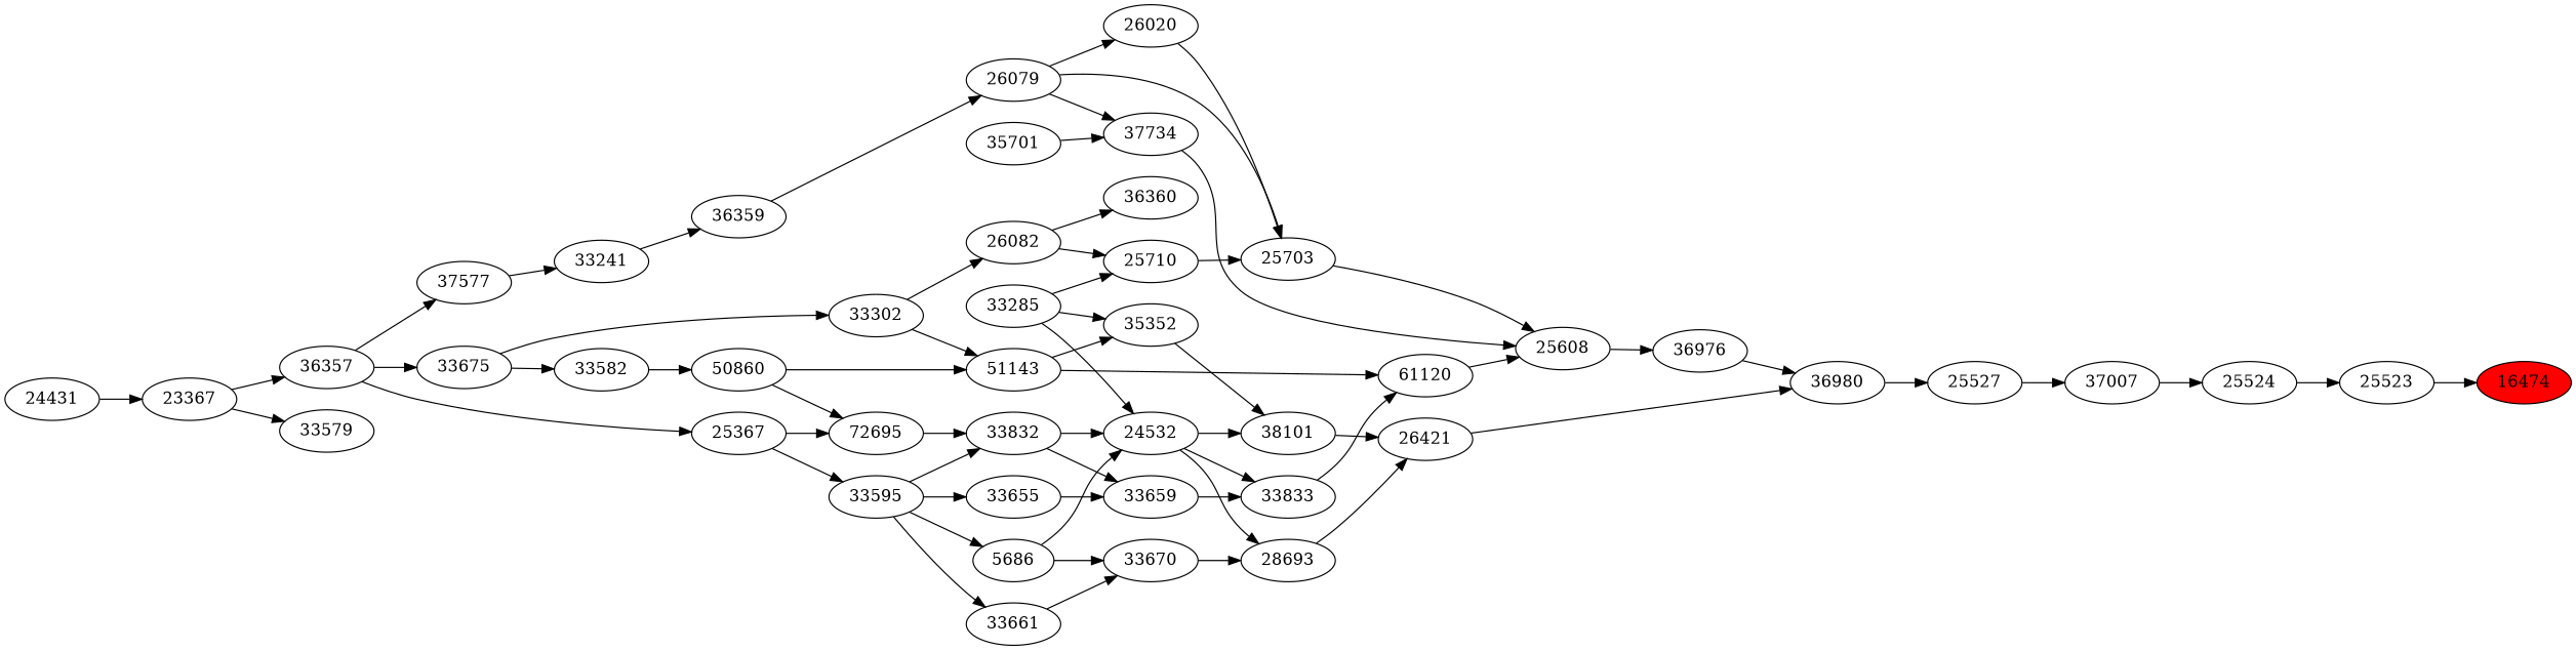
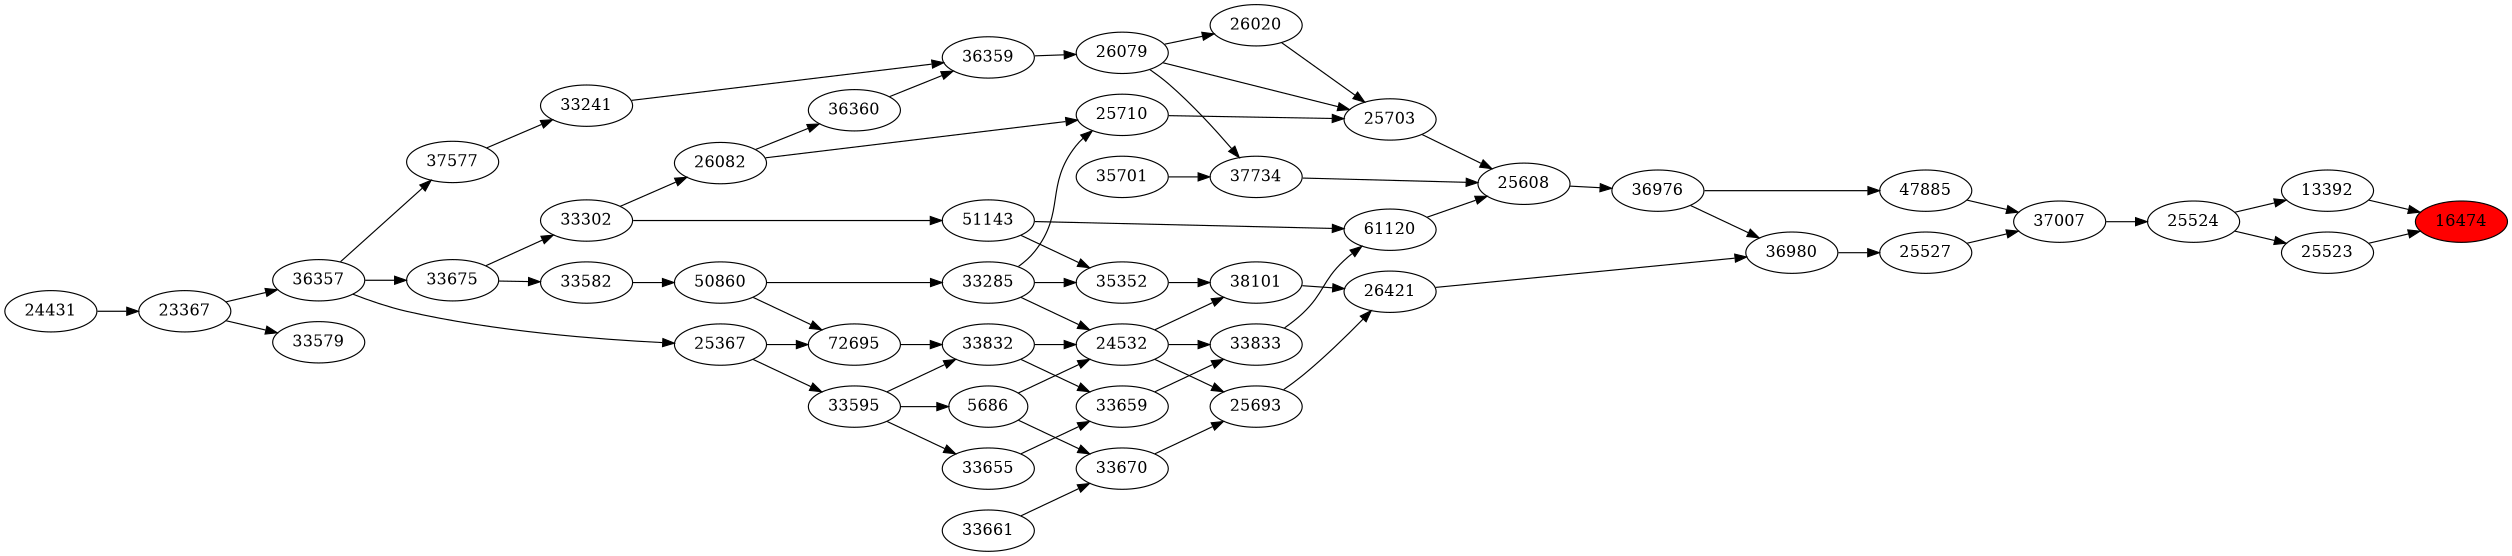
  strict digraph {
    rankdir=LR
    n1 [fillcolor=red label=16474 style=filled]
+   n2 [label=13392]
    n3 [label=25523]
    n4 [label=25524]
    n5 [label=37007]
    n6 [label=25527]
+   n7 [label=47885]
    n8 [label=36980]
    n9 [label=36976]
    n10 [label=26421]
    n11 [label=25608]
-   n12 [label=28693]
+   n12 [label=25693]
    n13 [label=38101]
    n14 [label=25703]
    n15 [label=37734]
    n16 [label=61120]
    n17 [label=24532]
    n18 [label=33833]
    n19 [label=33670]
    n20 [label=35352]
    n21 [label=26020]
    n22 [label=26079]
    n23 [label=25710]
    n24 [label=35701]
    n25 [label=51143]
    n26 [label=33285]
    n27 [label=5686]
    n28 [label=33832]
    n29 [label=33659]
    n30 [label=33661]
    n31 [label=36359]
    n32 [label=26082]
    n33 [label=36360]
    n34 [label=50860]
    n35 [label=72695]
    n36 [label=33302]
    n37 [label=33595]
    n38 [label=33655]
    n39 [label=33241]
    n40 [label=33582]
    n41 [label=33675]
    n42 [label=25367]
    n43 [label=37577]
    n44 [label=33579]
    n45 [label=36357]
    n46 [label=23367]
    n47 [label=24431]
+   n2 -> n1
    n3 -> n1
+   n4 -> n2
    n4 -> n3
    n5 -> n4
    n6 -> n5
+   n7 -> n5
    n8 -> n6
+   n9 -> n7
    n9 -> n8
    n10 -> n8
    n11 -> n9
    n12 -> n10
    n13 -> n10
    n14 -> n11
    n15 -> n11
    n16 -> n11
    n17 -> n12
    n17 -> n13
    n17 -> n18
    n18 -> n16
    n19 -> n12
    n20 -> n13
    n21 -> n14
    n22 -> n14
    n22 -> n15
    n22 -> n21
    n23 -> n14
    n24 -> n15
    n25 -> n16
    n25 -> n20
    n26 -> n17
    n26 -> n20
    n26 -> n23
    n27 -> n17
    n27 -> n19
    n28 -> n17
    n28 -> n29
    n29 -> n18
    n30 -> n19
    n31 -> n22
    n32 -> n23
    n32 -> n33
-   n34 -> n25
+   n33 -> n31
+   n34 -> n26
    n34 -> n35
    n35 -> n28
    n36 -> n25
    n36 -> n32
    n37 -> n27
    n37 -> n28
-   n37 -> n30
    n37 -> n38
    n38 -> n29
    n39 -> n31
    n40 -> n34
    n41 -> n36
    n41 -> n40
    n42 -> n35
    n42 -> n37
    n43 -> n39
    n45 -> n41
    n45 -> n42
    n45 -> n43
    n46 -> n44
    n46 -> n45
    n47 -> n46
  }
